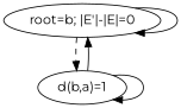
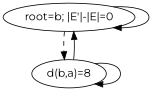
  digraph {
    fontname=Montserrat
    node [fontname=Montserrat]
    edge [fontname=Montserrat]
    n1 [label="root=b; |E'|-|E|=0"]
-   n2 [label="d(b,a)=1"]
+   n2 [label="d(b,a)=8"]
    n1 -> n1
    n1 -> n2 [style=dashed]
    n2 -> n1
    n2 -> n2
  }
